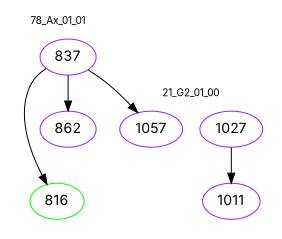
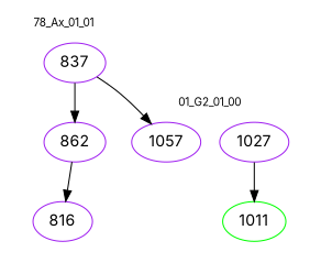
  digraph {
    fontname=Inter
    node [color=purple fontname=Inter]
    edge [color=black fontname=Inter]
    n1 [label=837]
-   n2 [color=green label=816]
+   n2 [label=816]
    n3 [label=862]
    n4 [label=1027]
-   n5 [label=1011]
+   n5 [color=green label=1011]
    n6 [label=1057]
    subgraph cluster_1 {
      color=white
      fontsize=10
      label="78_Ax_01_01"
      n1
      n2
      n3
    }
    subgraph cluster_2 {
      color=white
      fontsize=10
-     label="21_G2_01_00"
+     label="01_G2_01_00"
      n4
      n5
      n6
    }
-   n1 -> n2
+   n3 -> n2
    n1 -> n3
    n1 -> n6
    n4 -> n5
  }
